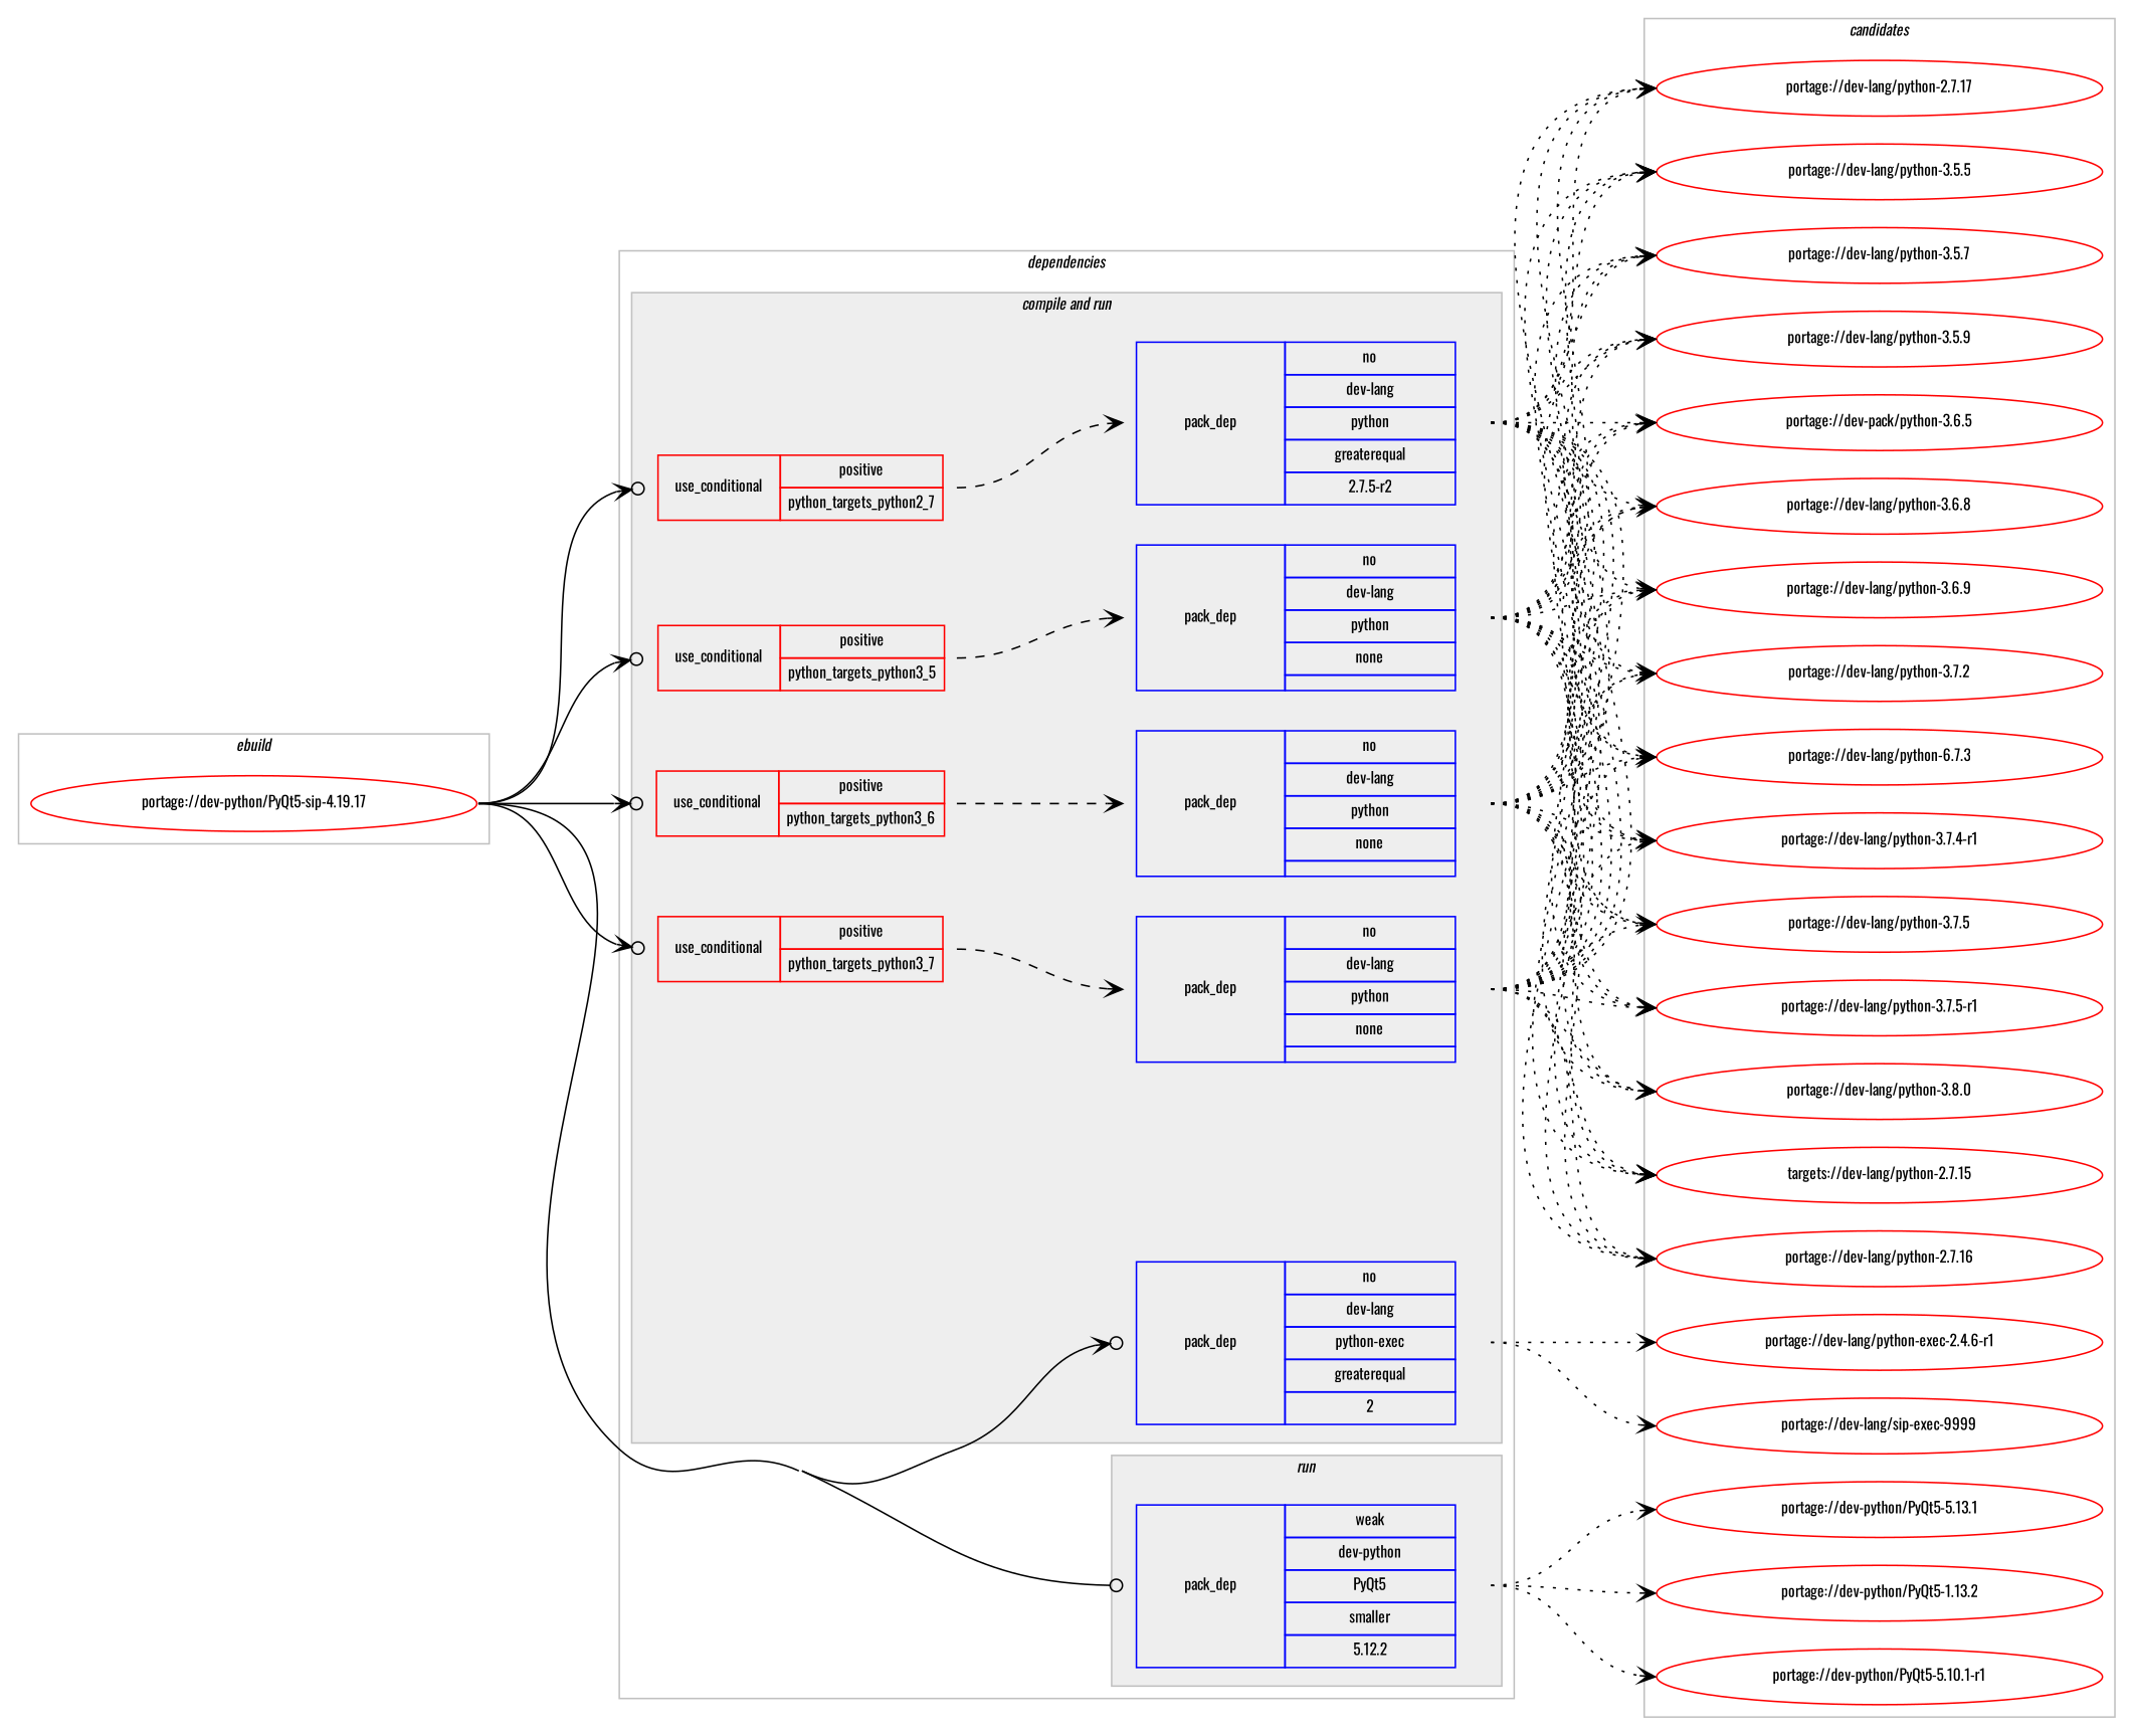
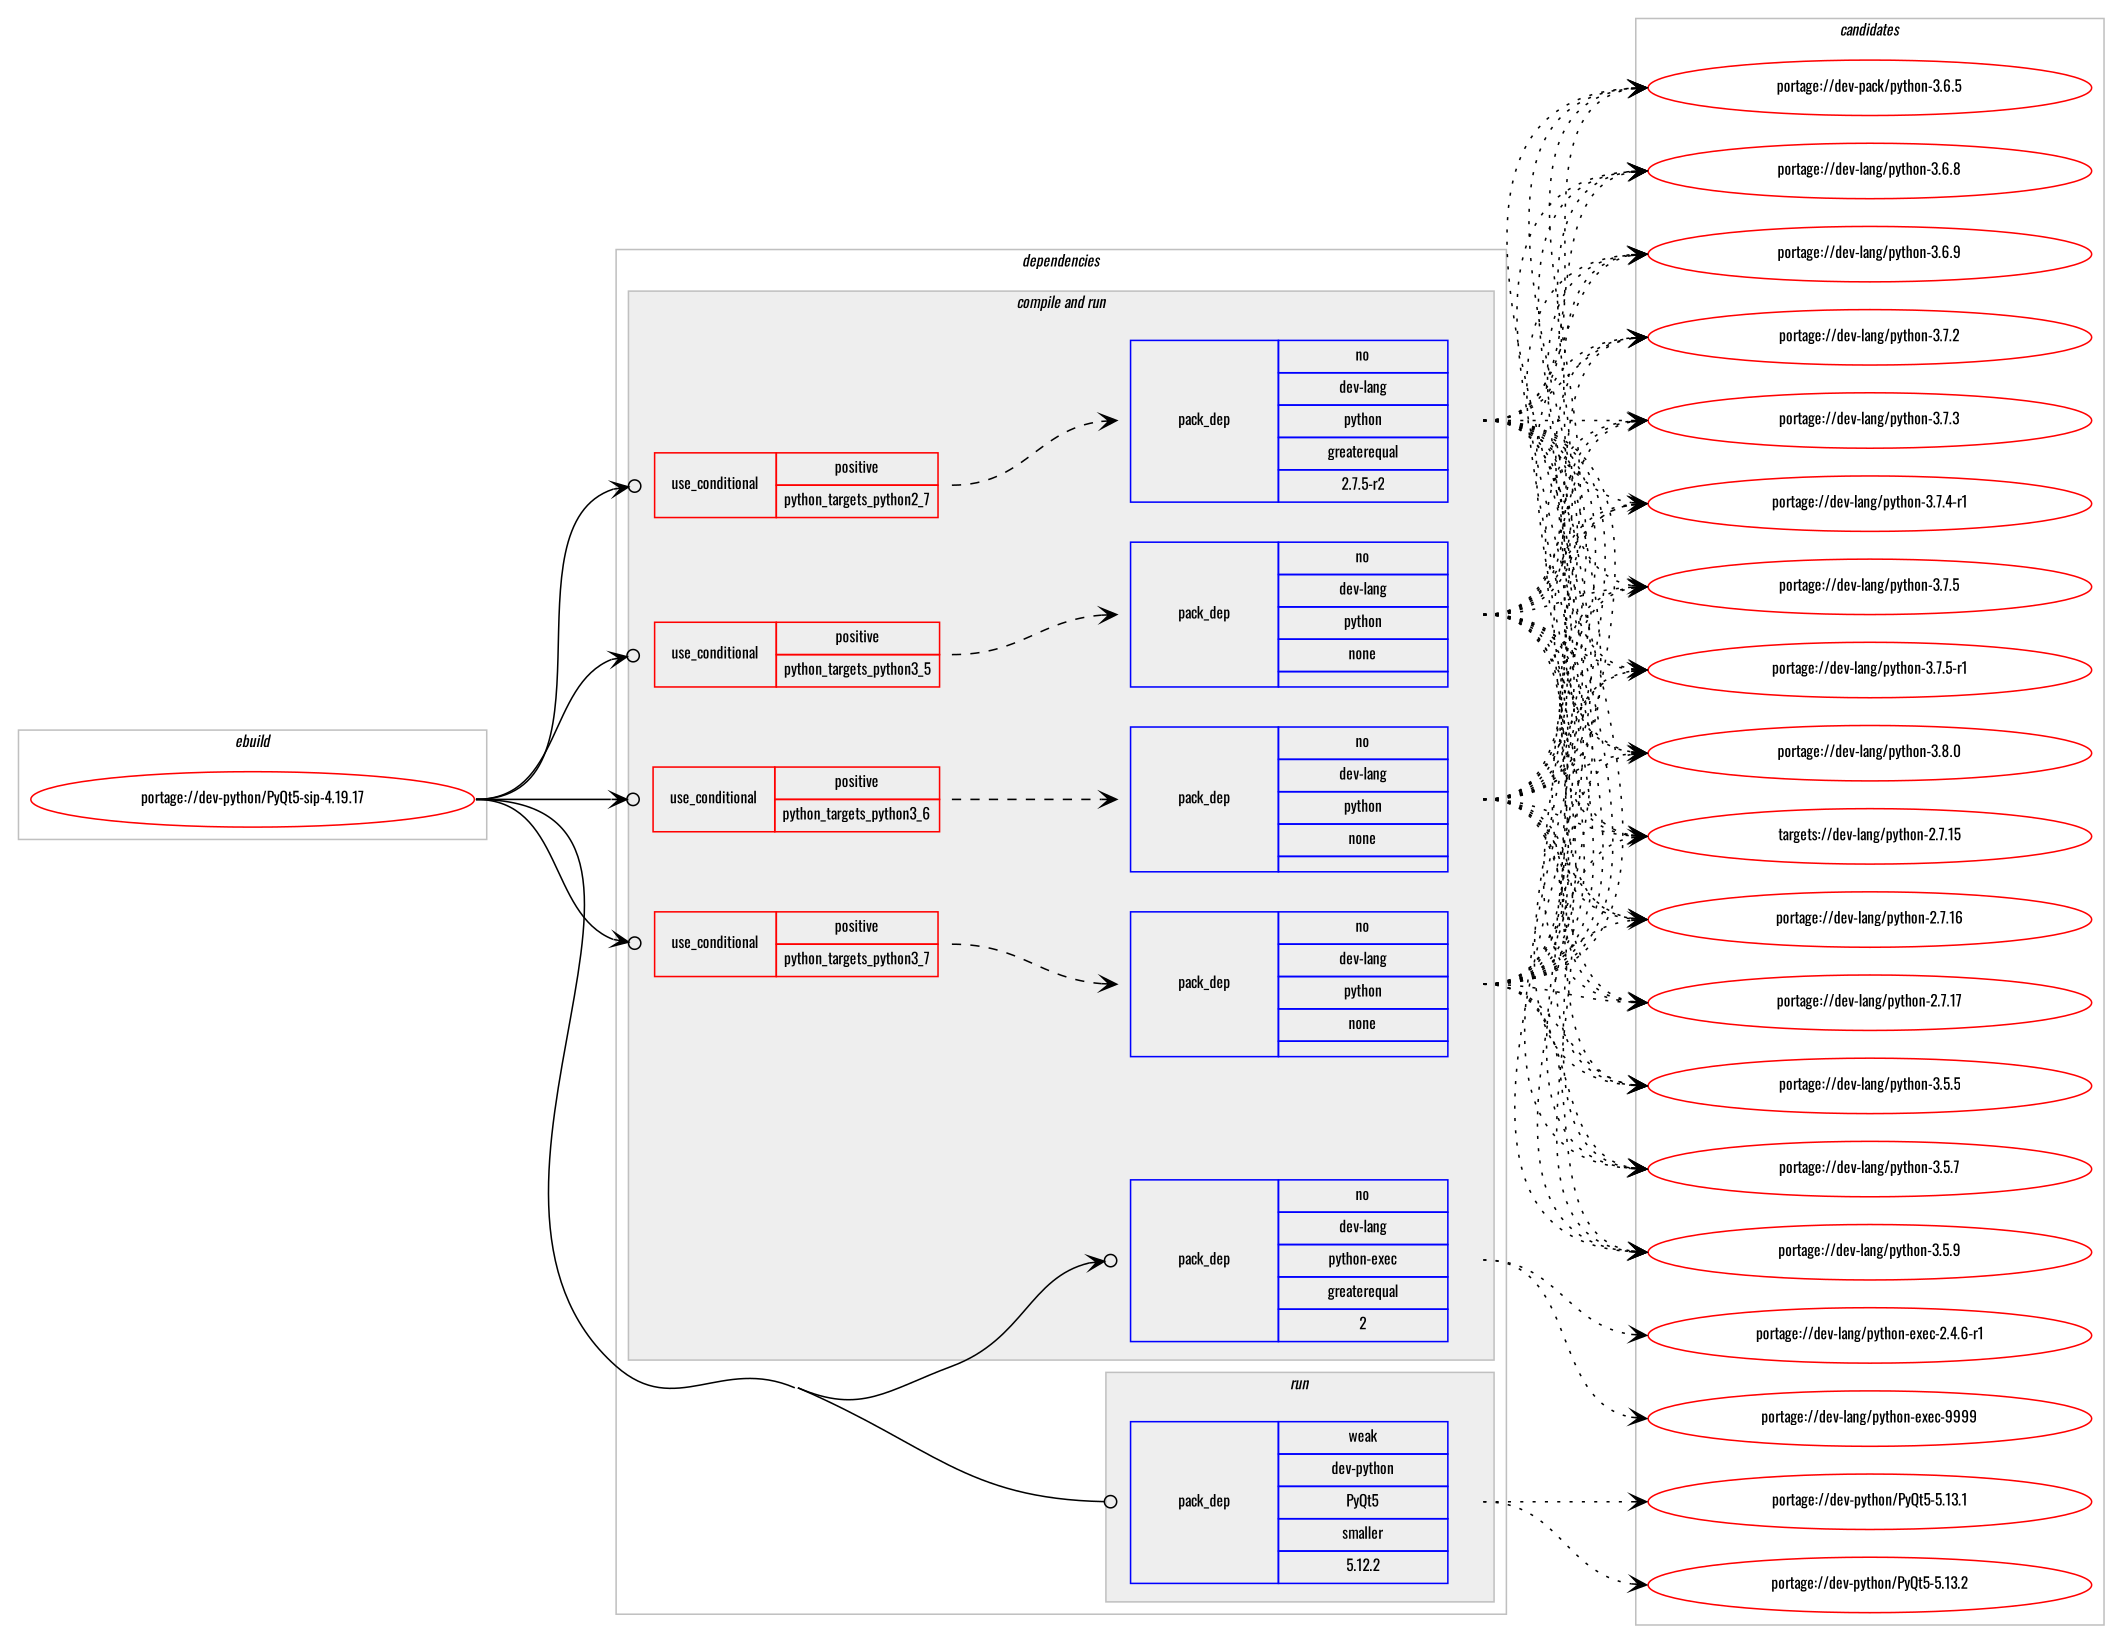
  digraph {
    compound=true
    concentrate=true
    fontname=Oswald
    fontsize=10
    newrank=true
    rankdir=LR
    ranksep=1.5
    node [color=red fontname=Oswald fontsize=10]
    edge [arrowhead=vee fontname=Oswald headport=w style=dotted tailport=e weight=100]
    n1 [label="portage://dev-python/PyQt5-sip-4.19.17" width=4]
    n2 [color=blue label=<<TABLE BORDER="0" CELLBORDER="1" CELLSPACING="0" CELLPADDING="4" WIDTH="220"><TR><TD ROWSPAN="6" CELLPADDING="30">pack_dep</TD></TR><TR><TD WIDTH="110">no</TD></TR><TR><TD>dev-lang</TD></TR><TR><TD>python</TD></TR><TR><TD>greaterequal</TD></TR><TR><TD>2.7.5-r2</TD></TR></TABLE>> shape=none]
    n3 [label=<<TABLE BORDER="0" CELLBORDER="1" CELLSPACING="0" CELLPADDING="4"><TR><TD ROWSPAN="3" CELLPADDING="10">use_conditional</TD></TR><TR><TD>positive</TD></TR><TR><TD>python_targets_python2_7</TD></TR></TABLE>> shape=none]
    n4 [color=blue label=<<TABLE BORDER="0" CELLBORDER="1" CELLSPACING="0" CELLPADDING="4" WIDTH="220"><TR><TD ROWSPAN="6" CELLPADDING="30">pack_dep</TD></TR><TR><TD WIDTH="110">no</TD></TR><TR><TD>dev-lang</TD></TR><TR><TD>python</TD></TR><TR><TD>none</TD></TR><TR><TD></TD></TR></TABLE>> shape=none]
    n5 [label=<<TABLE BORDER="0" CELLBORDER="1" CELLSPACING="0" CELLPADDING="4"><TR><TD ROWSPAN="3" CELLPADDING="10">use_conditional</TD></TR><TR><TD>positive</TD></TR><TR><TD>python_targets_python3_5</TD></TR></TABLE>> shape=none]
    n6 [color=blue label=<<TABLE BORDER="0" CELLBORDER="1" CELLSPACING="0" CELLPADDING="4" WIDTH="220"><TR><TD ROWSPAN="6" CELLPADDING="30">pack_dep</TD></TR><TR><TD WIDTH="110">no</TD></TR><TR><TD>dev-lang</TD></TR><TR><TD>python</TD></TR><TR><TD>none</TD></TR><TR><TD></TD></TR></TABLE>> shape=none]
    n7 [label=<<TABLE BORDER="0" CELLBORDER="1" CELLSPACING="0" CELLPADDING="4"><TR><TD ROWSPAN="3" CELLPADDING="10">use_conditional</TD></TR><TR><TD>positive</TD></TR><TR><TD>python_targets_python3_6</TD></TR></TABLE>> shape=none]
    n8 [color=blue label=<<TABLE BORDER="0" CELLBORDER="1" CELLSPACING="0" CELLPADDING="4" WIDTH="220"><TR><TD ROWSPAN="6" CELLPADDING="30">pack_dep</TD></TR><TR><TD WIDTH="110">no</TD></TR><TR><TD>dev-lang</TD></TR><TR><TD>python</TD></TR><TR><TD>none</TD></TR><TR><TD></TD></TR></TABLE>> shape=none]
    n9 [label=<<TABLE BORDER="0" CELLBORDER="1" CELLSPACING="0" CELLPADDING="4"><TR><TD ROWSPAN="3" CELLPADDING="10">use_conditional</TD></TR><TR><TD>positive</TD></TR><TR><TD>python_targets_python3_7</TD></TR></TABLE>> shape=none]
    n10 [color=blue label=<<TABLE BORDER="0" CELLBORDER="1" CELLSPACING="0" CELLPADDING="4" WIDTH="220"><TR><TD ROWSPAN="6" CELLPADDING="30">pack_dep</TD></TR><TR><TD WIDTH="110">no</TD></TR><TR><TD>dev-lang</TD></TR><TR><TD>python-exec</TD></TR><TR><TD>greaterequal</TD></TR><TR><TD>2</TD></TR></TABLE>> shape=none]
    n11 [color=blue label=<<TABLE BORDER="0" CELLBORDER="1" CELLSPACING="0" CELLPADDING="4" WIDTH="220"><TR><TD ROWSPAN="6" CELLPADDING="30">pack_dep</TD></TR><TR><TD WIDTH="110">weak</TD></TR><TR><TD>dev-python</TD></TR><TR><TD>PyQt5</TD></TR><TR><TD>smaller</TD></TR><TR><TD>5.12.2</TD></TR></TABLE>> shape=none]
    n12 [label="targets://dev-lang/python-2.7.15" width=4]
    n13 [label="portage://dev-lang/python-2.7.16" width=4]
    n14 [label="portage://dev-lang/python-2.7.17" width=4]
    n15 [label="portage://dev-lang/python-3.5.5" width=4]
    n16 [label="portage://dev-lang/python-3.5.7" width=4]
    n17 [label="portage://dev-lang/python-3.5.9" width=4]
    n18 [label="portage://dev-pack/python-3.6.5" width=4]
    n19 [label="portage://dev-lang/python-3.6.8" width=4]
    n20 [label="portage://dev-lang/python-3.6.9" width=4]
    n21 [label="portage://dev-lang/python-3.7.2" width=4]
-   n22 [label="portage://dev-lang/python-6.7.3" width=4]
+   n22 [label="portage://dev-lang/python-3.7.3" width=4]
    n23 [label="portage://dev-lang/python-3.7.4-r1" width=4]
    n24 [label="portage://dev-lang/python-3.7.5" width=4]
    n25 [label="portage://dev-lang/python-3.7.5-r1" width=4]
    n26 [label="portage://dev-lang/python-3.8.0" width=4]
    n27 [label="portage://dev-lang/python-exec-2.4.6-r1" width=4]
-   n28 [label="portage://dev-lang/sip-exec-9999" width=4]
-   n29 [label="portage://dev-python/PyQt5-5.10.1-r1" width=4]
+   n28 [label="portage://dev-lang/python-exec-9999" width=4]
    n30 [label="portage://dev-python/PyQt5-5.13.1" width=4]
-   n31 [label="portage://dev-python/PyQt5-1.13.2" width=4]
+   n31 [label="portage://dev-python/PyQt5-5.13.2" width=4]
    subgraph cluster_1 {
      color=gray
      label=<<i>ebuild</i>>
      rank=same
      n1
    }
    subgraph cluster_2 {
      color=gray
      label=<<i>dependencies</i>>
      subgraph cluster_3 {
        color=gray
        fillcolor="#eeeeee"
        label=<<i>compile</i>>
        style=filled
      }
      subgraph cluster_4 {
        color=gray
        fillcolor="#eeeeee"
        label=<<i>compile and run</i>>
        style=filled
        subgraph sub_5 {
          color=gray
          fillcolor="#eeeeee"
          label=<<i>compile and run</i>>
          style=filled
          n3
          subgraph sub_6 {
            color=gray
            fillcolor="#eeeeee"
            label=<<i>compile and run</i>>
            style=filled
            n2
          }
        }
        subgraph sub_7 {
          color=gray
          fillcolor="#eeeeee"
          label=<<i>compile and run</i>>
          style=filled
          n5
          subgraph sub_8 {
            color=gray
            fillcolor="#eeeeee"
            label=<<i>compile and run</i>>
            style=filled
            n4
          }
        }
        subgraph sub_9 {
          color=gray
          fillcolor="#eeeeee"
          label=<<i>compile and run</i>>
          style=filled
          n7
          subgraph sub_10 {
            color=gray
            fillcolor="#eeeeee"
            label=<<i>compile and run</i>>
            style=filled
            n6
          }
        }
        subgraph sub_11 {
          color=gray
          fillcolor="#eeeeee"
          label=<<i>compile and run</i>>
          style=filled
          n9
          subgraph sub_12 {
            color=gray
            fillcolor="#eeeeee"
            label=<<i>compile and run</i>>
            style=filled
            n8
          }
        }
        subgraph sub_13 {
          color=gray
          fillcolor="#eeeeee"
          label=<<i>compile and run</i>>
          style=filled
          n10
        }
      }
      subgraph cluster_14 {
        color=gray
        fillcolor="#eeeeee"
        label=<<i>run</i>>
        style=filled
        subgraph sub_15 {
          color=gray
          fillcolor="#eeeeee"
          label=<<i>run</i>>
          style=filled
          n11
        }
      }
    }
    subgraph cluster_16 {
      color=gray
      label=<<i>candidates</i>>
      rank=same
      subgraph sub_17 {
        color=black
        label=<<i>candidates</i>>
        nodesep=1
        rank=same
        n12
        n13
        n14
        n15
        n16
        n17
        n18
        n19
        n20
        n21
        n22
        n23
        n24
        n25
        n26
      }
      subgraph sub_18 {
        color=black
        label=<<i>candidates</i>>
        nodesep=1
        rank=same
        n12
        n13
        n14
        n15
        n16
        n17
        n18
        n19
        n20
        n21
        n22
        n23
        n24
        n25
        n26
      }
      subgraph sub_19 {
        color=black
        label=<<i>candidates</i>>
        nodesep=1
        rank=same
        n12
        n13
        n14
        n15
        n16
        n17
        n18
        n19
        n20
        n21
        n22
        n23
        n24
        n25
        n26
      }
      subgraph sub_20 {
        color=black
        label=<<i>candidates</i>>
        nodesep=1
        rank=same
        n12
        n13
        n14
        n15
        n16
        n17
        n18
        n19
        n20
        n21
        n22
        n23
        n24
        n25
        n26
      }
      subgraph sub_21 {
        color=black
        label=<<i>candidates</i>>
        nodesep=1
        rank=same
        n27
        n28
      }
      subgraph sub_22 {
        color=black
        label=<<i>candidates</i>>
        nodesep=1
        rank=same
-       n29
        n30
        n31
      }
    }
    n1 -> n3 [arrowhead=odotvee style=solid weight=20]
    n1 -> n5 [arrowhead=odotvee style=solid weight=20]
    n1 -> n7 [arrowhead=odotvee style=solid weight=20]
    n1 -> n9 [arrowhead=odotvee style=solid weight=20]
    n1 -> n10 [arrowhead=odotvee style=solid weight=20]
    n1 -> n11 [arrowhead=odot style=solid weight=20]
    n2 -> n12
    n2 -> n13
    n2 -> n14
    n2 -> n15
    n2 -> n16
    n2 -> n17
    n2 -> n18
    n2 -> n19
    n2 -> n20
    n2 -> n21
    n2 -> n22
    n2 -> n23
    n2 -> n24
    n2 -> n25
    n2 -> n26
    n3 -> n2 [style=dashed weight=20]
    n4 -> n12
    n4 -> n13
    n4 -> n14
    n4 -> n15
    n4 -> n16
    n4 -> n17
    n4 -> n18
    n4 -> n19
    n4 -> n20
    n4 -> n21
    n4 -> n22
    n4 -> n23
    n4 -> n24
    n4 -> n25
    n4 -> n26
    n5 -> n4 [style=dashed weight=20]
    n6 -> n12
    n6 -> n13
    n6 -> n14
    n6 -> n15
    n6 -> n16
    n6 -> n17
    n6 -> n18
    n6 -> n19
    n6 -> n20
    n6 -> n21
    n6 -> n22
    n6 -> n23
    n6 -> n24
    n6 -> n25
    n6 -> n26
    n7 -> n6 [style=dashed weight=20]
    n8 -> n12
    n8 -> n13
    n8 -> n14
    n8 -> n15
    n8 -> n16
    n8 -> n17
    n8 -> n18
    n8 -> n19
    n8 -> n20
    n8 -> n21
    n8 -> n22
    n8 -> n23
    n8 -> n24
    n8 -> n25
    n8 -> n26
    n9 -> n8 [style=dashed weight=20]
    n10 -> n27
    n10 -> n28
-   n11 -> n29
    n11 -> n30
    n11 -> n31
  }
